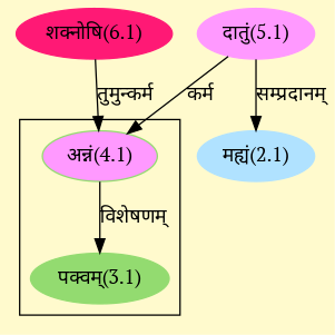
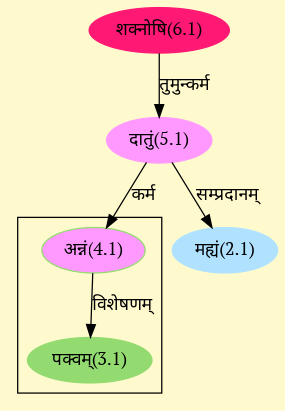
  digraph {
    bgcolor=lemonchiffon1
    compound=true
    fontname="PT Serif"
    rankdir=BT
    node [color="#93DB70" fontname="PT Serif" style=filled]
    edge [dir=back fontname="PT Serif"]
    n1 [label="पक्वम्(3.1)"]
    n2 [fillcolor="#FF99FF" label="अन्नं(4.1)"]
    n3 [color="#FF99FF" label="दातुं(5.1)"]
    n4 [color="#FF1975" label="शक्नोषि(6.1)"]
    n5 [color="#B0E2FF" label="मह्यं(2.1)"]
    subgraph cluster_1 {
      n1
      n2
    }
    n1 -> n2 [label="विशेषणम्"]
    n2 -> n3 [label="कर्म"]
-   n2 -> n4 [label="तुमुन्कर्म"]
+   n3 -> n4 [label="तुमुन्कर्म"]
    n5 -> n3 [label="सम्प्रदानम्"]
  }
